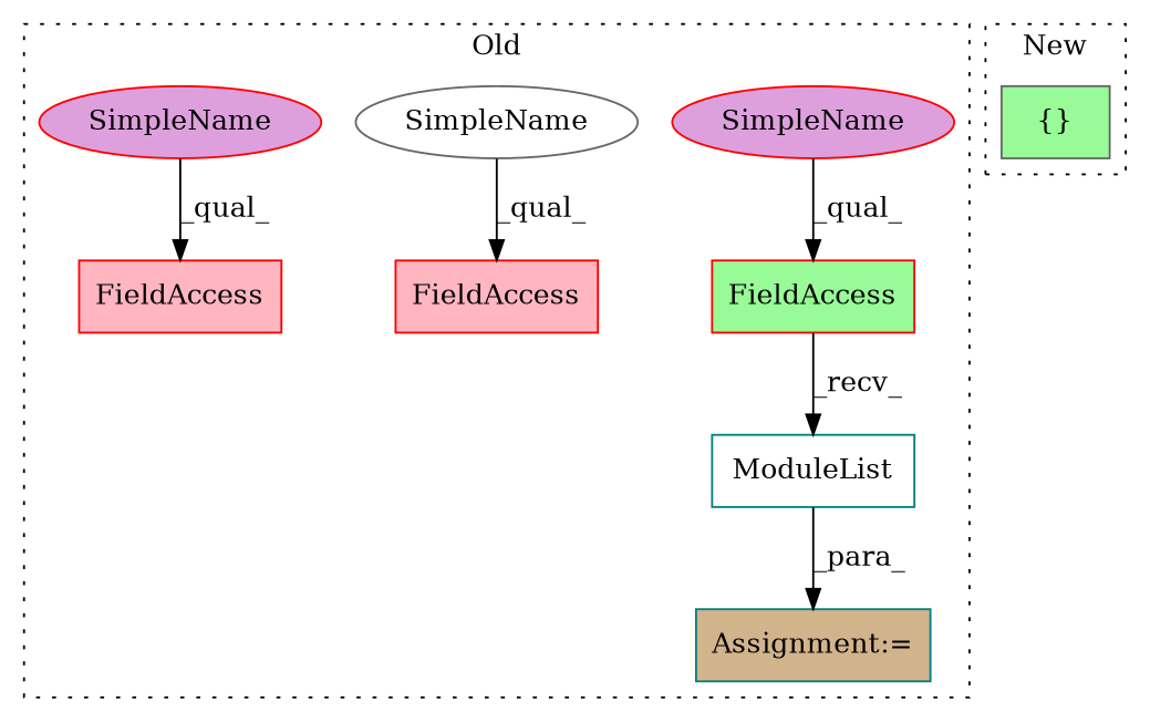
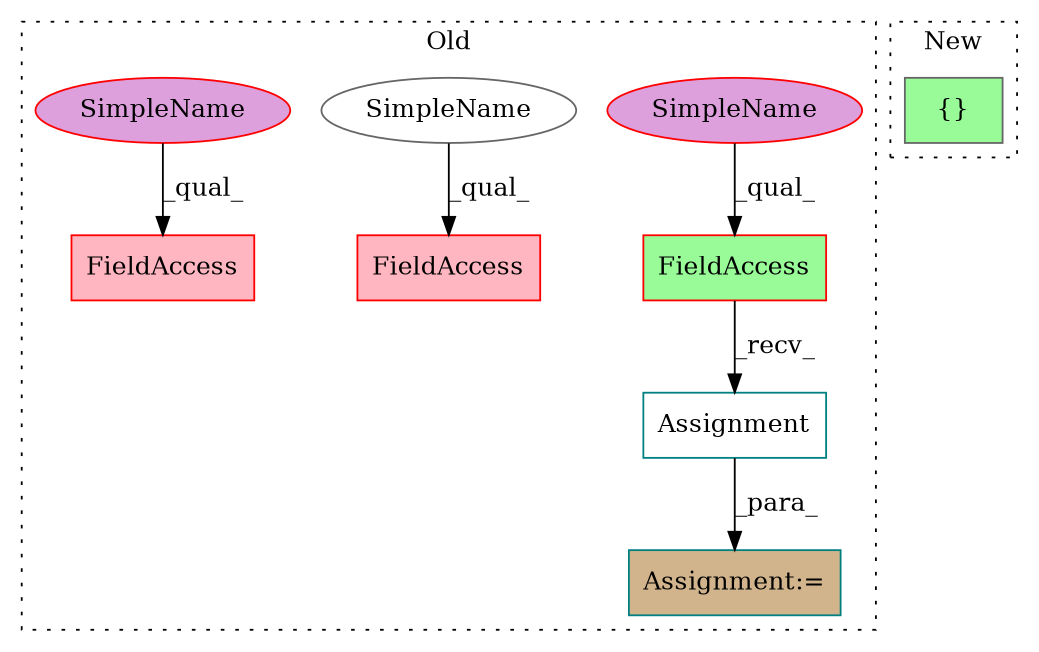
  digraph {
    node [a=22 l=8 s=6028 shape=box style=filled fillcolor=white color=red]
-   n1 [a=32 l=12 label=ModuleList s=6037 color=teal]
+   n1 [a=32 l=12 label=Assignment s=6037 color=teal]
    n2 [label=FieldAccess fillcolor=palegreen]
    n3 [a=7 l=7 label="Assignment:=" s=5953 fillcolor=tan color=teal]
    n4 [label=FieldAccess s=5960 fillcolor=lightpink]
    n5 [label=FieldAccess s=5994 fillcolor=lightpink]
    n6 [a=42 l=5 label=SimpleName shape=ellipse fillcolor=plum]
    n7 [a=42 l=5 label=SimpleName s=5960 shape=ellipse color=gray40]
    n8 [a=42 l=5 label=SimpleName s=5994 shape=ellipse fillcolor=plum]
    n9 [a=4 l="10,2" label="{}" s="6003,6041" fillcolor=palegreen color=gray40]
    subgraph cluster_1 {
      label=Old
      style=dotted
      n1
      n2
      n3
      n4
      n5
      n6
      n7
      n8
    }
    subgraph cluster_2 {
      label=New
      style=dotted
      n9
    }
    n1 -> n3 [label=_para_]
    n2 -> n1 [label=_recv_]
    n6 -> n2 [label=_qual_]
    n7 -> n4 [label=_qual_]
    n8 -> n5 [label=_qual_]
  }
